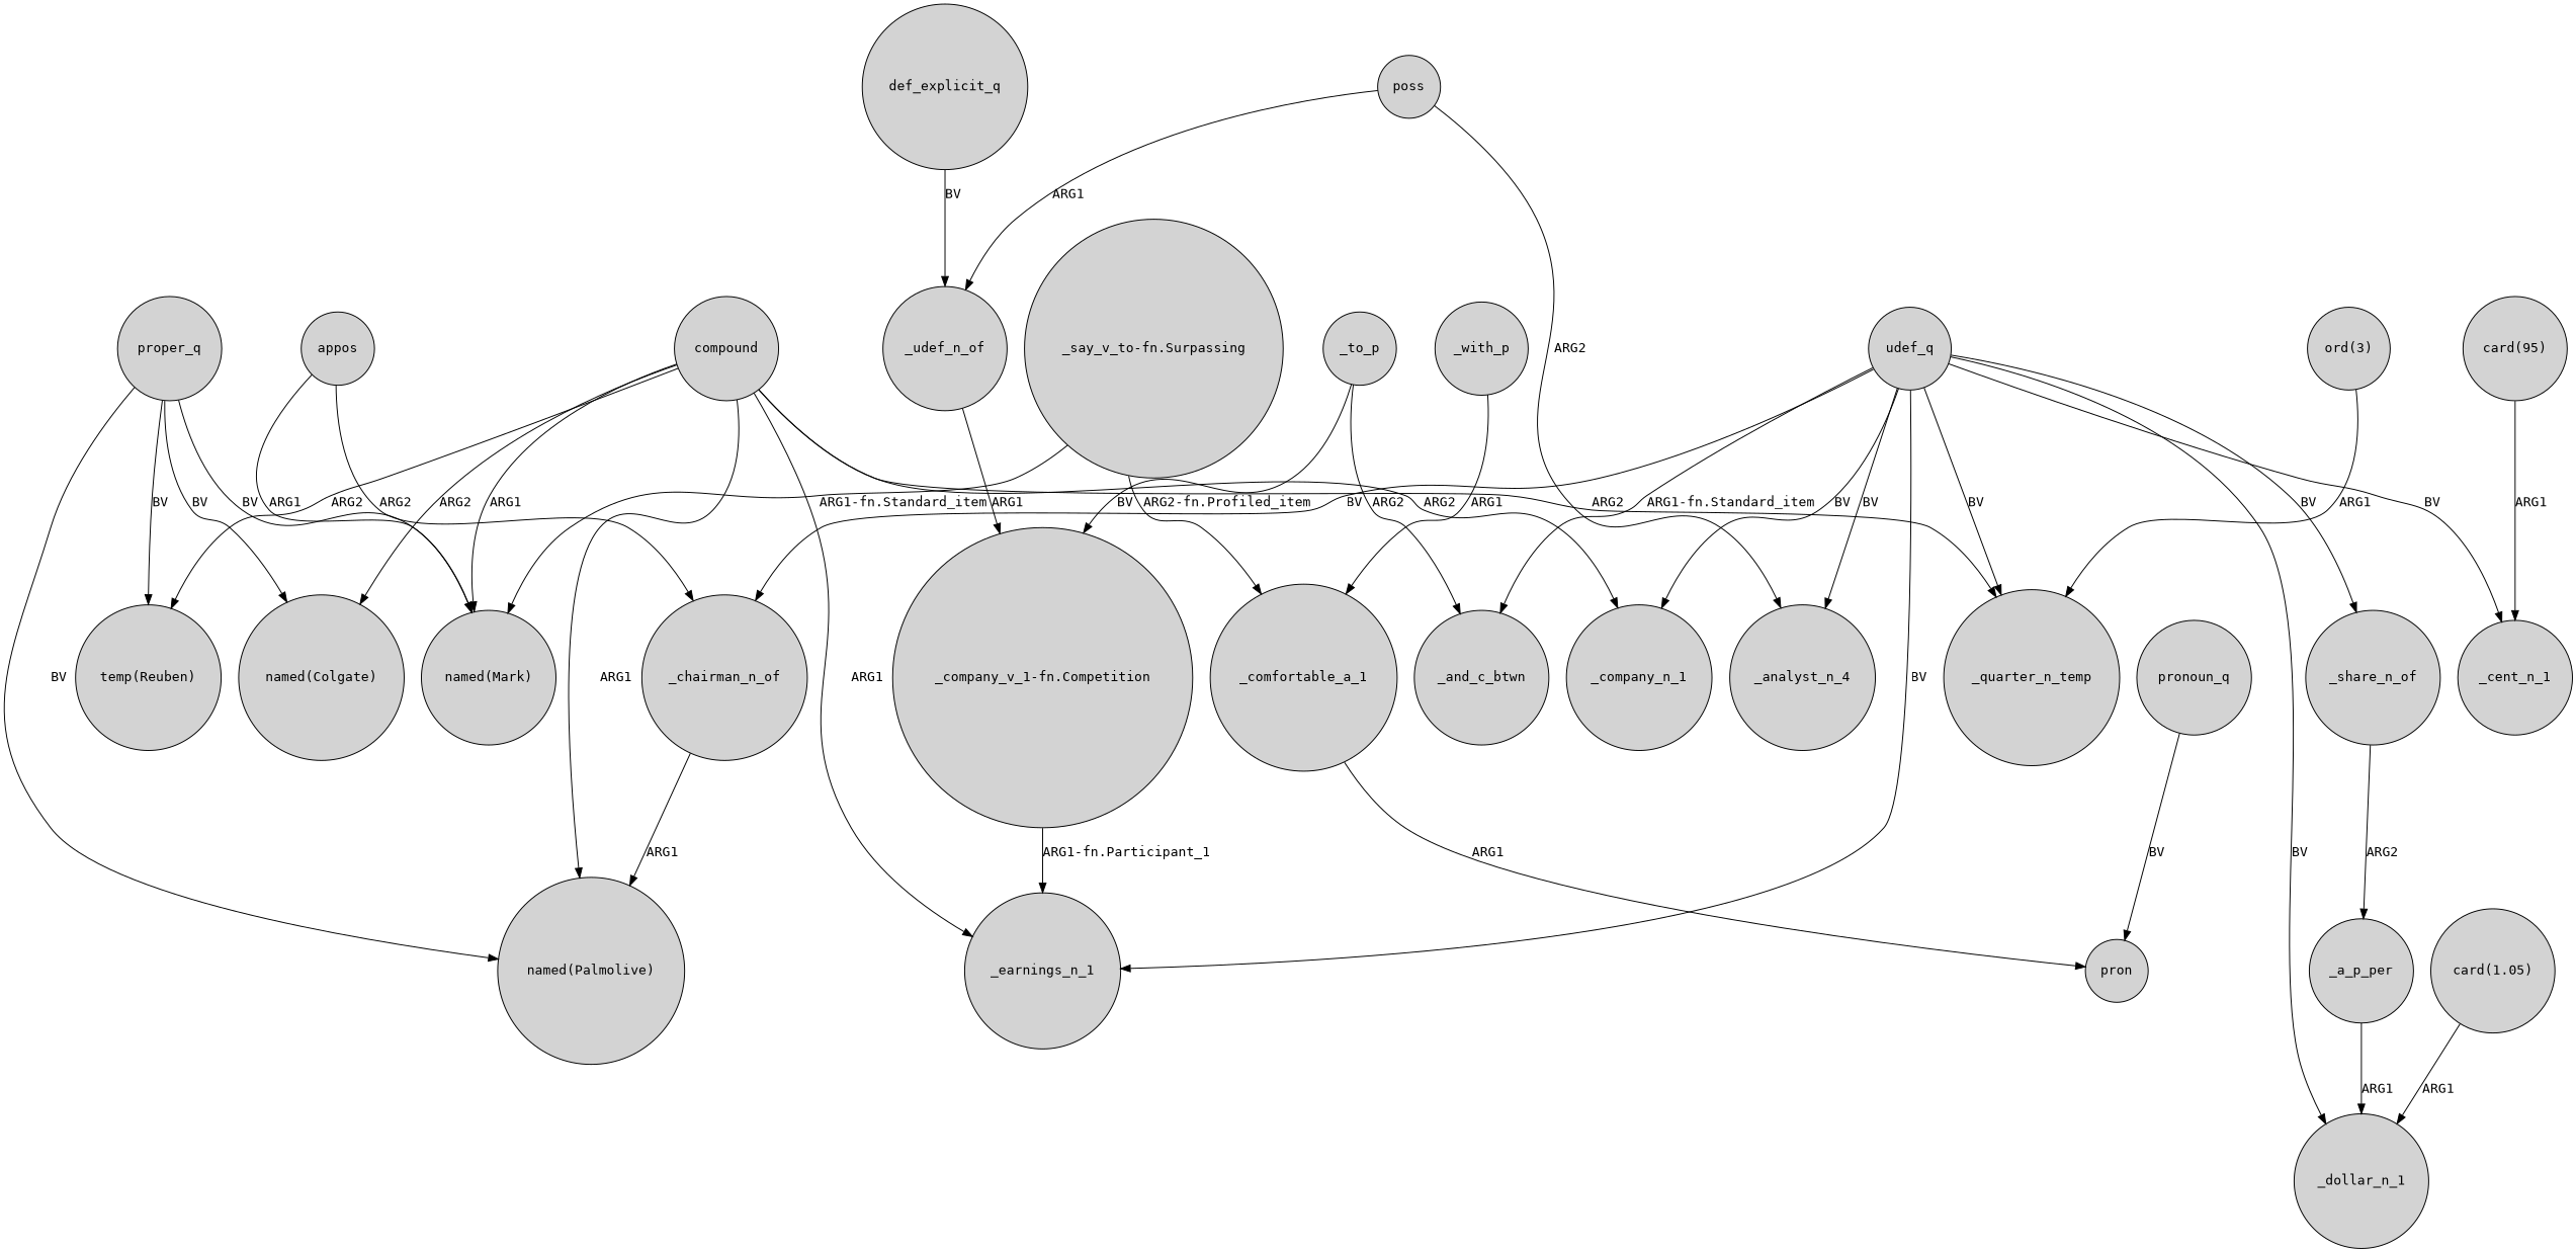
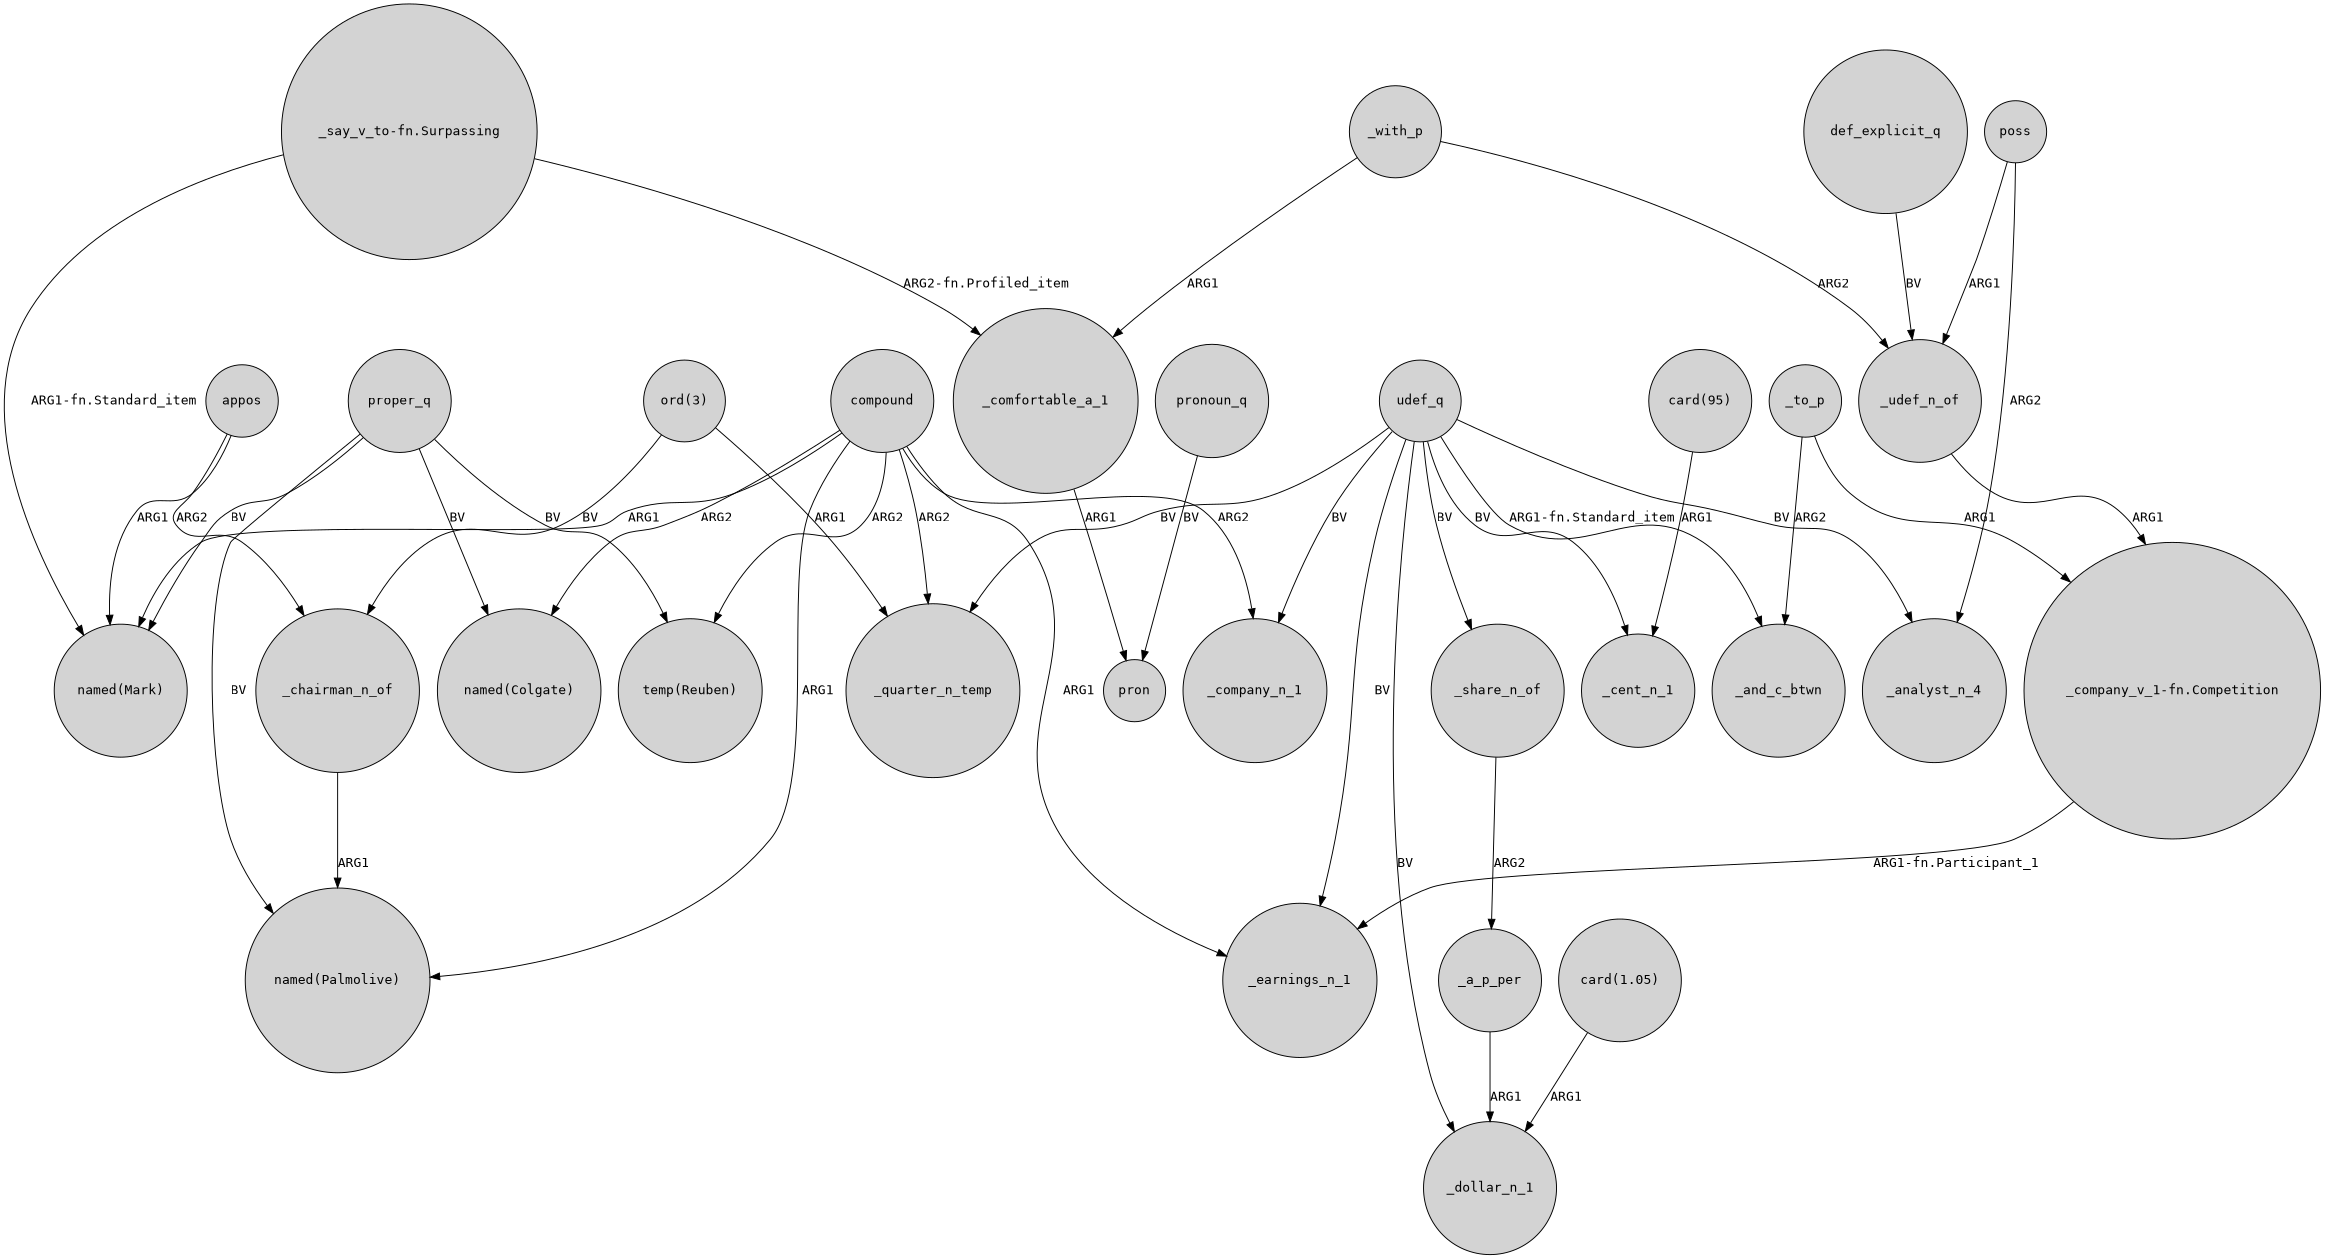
  digraph {
    fontname="DejaVu Sans Mono"
    node [fontname="DejaVu Sans Mono" shape=circle style=filled]
    edge [fontname="DejaVu Sans Mono"]
    proper_q
    "named(Palmolive)"
    "named(Colgate)"
    "named(Mark)"
    n5 [label="temp(Reuben)"]
    n6 [label=_udef_n_of]
    def_explicit_q
    n8 [label="_company_v_1-fn.Competition"]
    _earnings_n_1
    "ord(3)"
    _quarter_n_temp
    poss
    n13 [label=_analyst_n_4]
    udef_q
    _and_c_btwn
    _company_n_1
    _chairman_n_of
    _cent_n_1
    _share_n_of
    _dollar_n_1
    _a_p_per
    compound
    "_say_v_to-fn.Surpassing"
    _comfortable_a_1
    pron
    appos
    _with_p
    pronoun_q
    _to_p
    "card(95)"
    "card(1.05)"
    proper_q -> "named(Palmolive)" [label=BV]
    proper_q -> "named(Colgate)" [label=BV]
    proper_q -> "named(Mark)" [label=BV]
    proper_q -> n5 [label=BV]
    n6 -> n8 [label=ARG1]
    def_explicit_q -> n6 [label=BV]
    n8 -> _earnings_n_1 [label="ARG1-fn.Participant_1"]
    "ord(3)" -> _quarter_n_temp [label=ARG1]
    poss -> n6 [label=ARG1]
    poss -> n13 [label=ARG2]
    udef_q -> _earnings_n_1 [label=BV]
    udef_q -> _quarter_n_temp [label=BV]
    udef_q -> n13 [label=BV]
    udef_q -> _and_c_btwn [label="ARG1-fn.Standard_item"]
    udef_q -> _company_n_1 [label=BV]
-   udef_q -> _chairman_n_of [label=BV]
+   "ord(3)" -> _chairman_n_of [label=BV]
    udef_q -> _cent_n_1 [label=BV]
    udef_q -> _share_n_of [label=BV]
    udef_q -> _dollar_n_1 [label=BV]
    _chairman_n_of -> "named(Palmolive)" [label=ARG1]
    _share_n_of -> _a_p_per [label=ARG2]
    _a_p_per -> _dollar_n_1 [label=ARG1]
    compound -> "named(Palmolive)" [label=ARG1]
    compound -> "named(Colgate)" [label=ARG2]
    compound -> "named(Mark)" [label=ARG1]
    compound -> n5 [label=ARG2]
    compound -> _earnings_n_1 [label=ARG1]
    compound -> _quarter_n_temp [label=ARG2]
    compound -> _company_n_1 [label=ARG2]
    "_say_v_to-fn.Surpassing" -> "named(Mark)" [label="ARG1-fn.Standard_item"]
    "_say_v_to-fn.Surpassing" -> _comfortable_a_1 [label="ARG2-fn.Profiled_item"]
    _comfortable_a_1 -> pron [label=ARG1]
    appos -> "named(Mark)" [label=ARG1]
    appos -> _chairman_n_of [label=ARG2]
+   _with_p -> n6 [label=ARG2]
    _with_p -> _comfortable_a_1 [label=ARG1]
    pronoun_q -> pron [label=BV]
-   _to_p -> n8 [label=BV]
+   _to_p -> n8 [label=ARG1]
    _to_p -> _and_c_btwn [label=ARG2]
    "card(95)" -> _cent_n_1 [label=ARG1]
    "card(1.05)" -> _dollar_n_1 [label=ARG1]
  }
